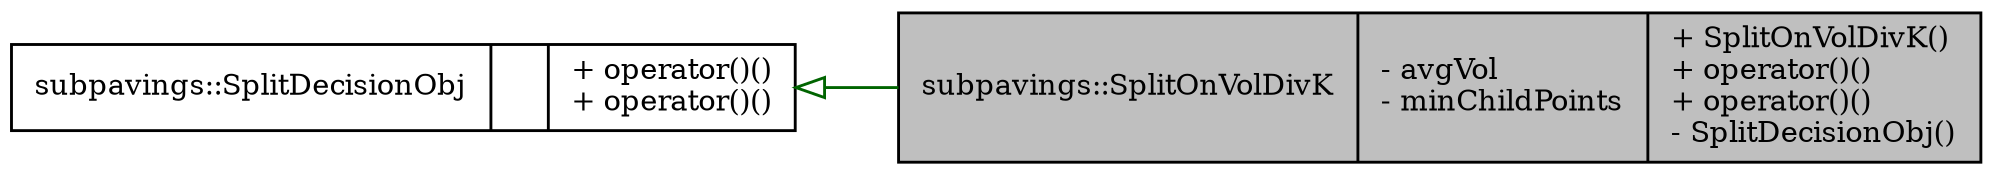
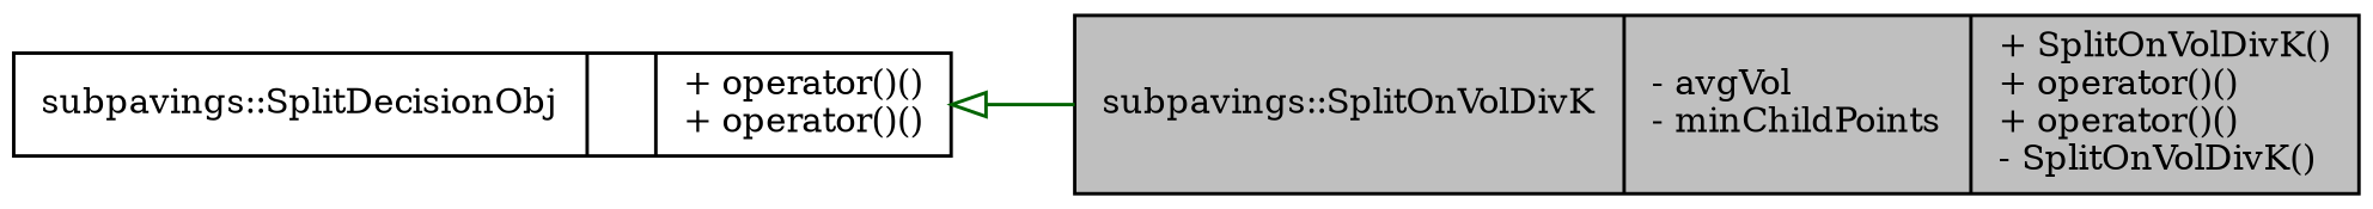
  digraph {
    rankdir=LR
    fontname="DejaVu Serif"
    node [color=black fontname="DejaVu Serif" fontsize=10 shape=record style=filled]
-   n1 [fillcolor=grey75 fontcolor=black height=0.2 label="{subpavings::SplitOnVolDivK\n|- avgVol\l- minChildPoints\l|+ SplitOnVolDivK()\l+ operator()()\l+ operator()()\l- SplitDecisionObj()\l}" width=0.4]
+   n1 [fillcolor=grey75 fontcolor=black height=0.2 label="{subpavings::SplitOnVolDivK\n|- avgVol\l- minChildPoints\l|+ SplitOnVolDivK()\l+ operator()()\l+ operator()()\l- SplitOnVolDivK()\l}" width=0.4]
    n2 [fillcolor=white height=0.2 label="{subpavings::SplitDecisionObj\n||+ operator()()\l+ operator()()\l}" width=0.4]
    n2 -> n1 [arrowtail=onormal color=darkgreen dir=back fontname="DejaVu Serif" fontsize=10 labelfontname=FreeSans labelfontsize=10 style=solid]
  }
